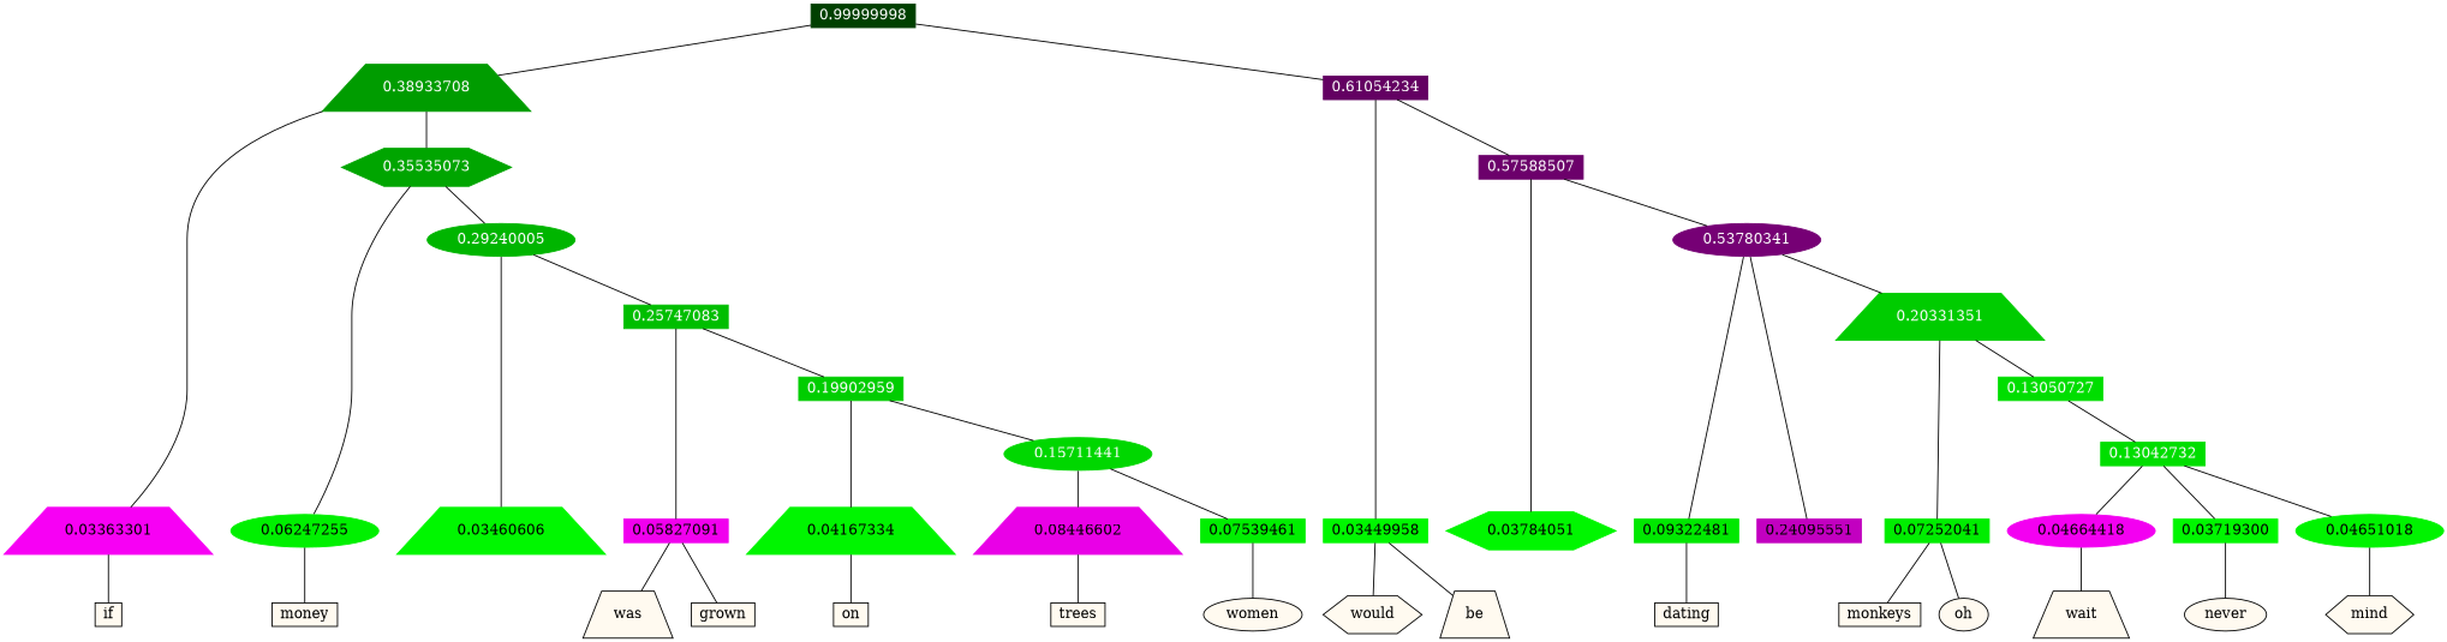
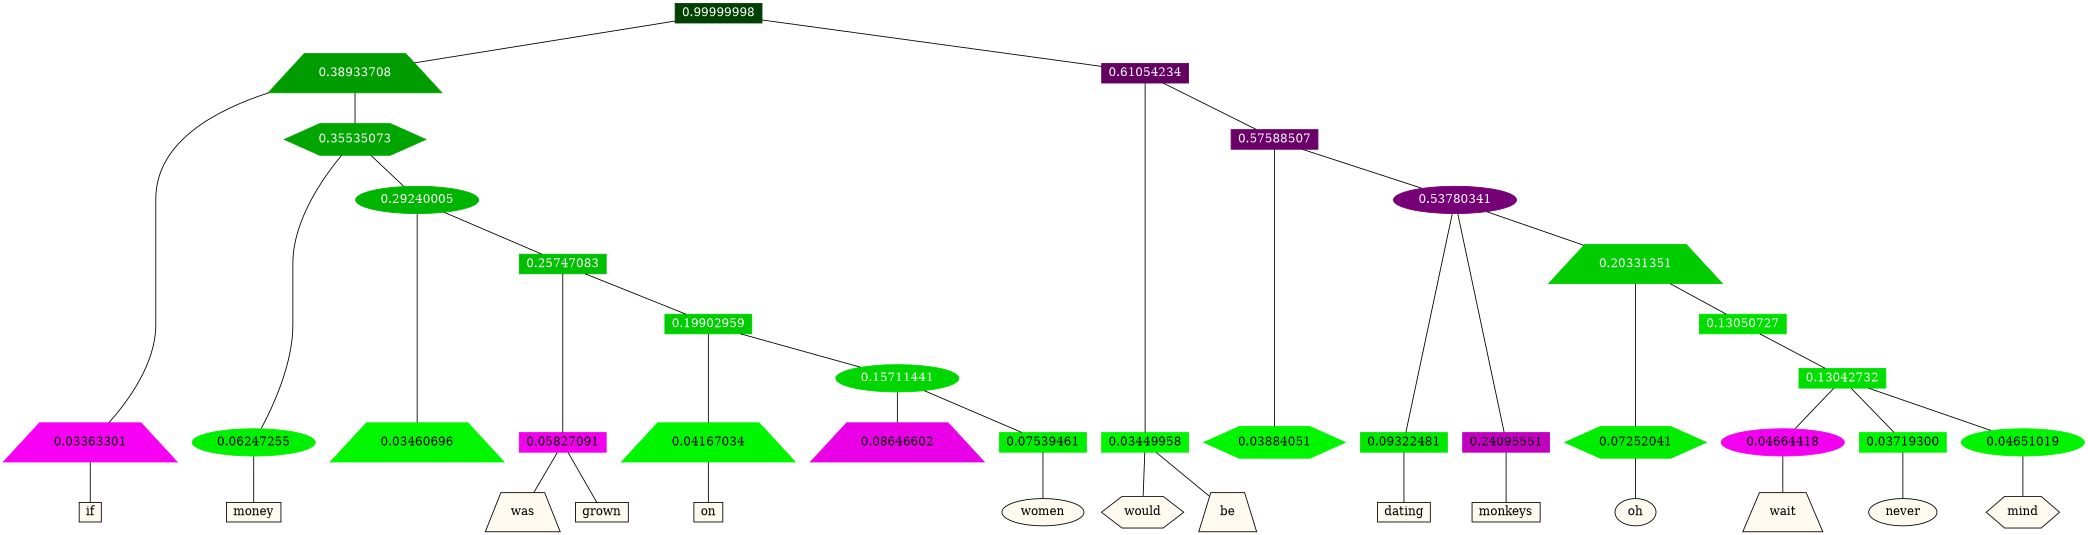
  graph {
    node [color=black format=png nodesep=0.001 ordering=out overlap_scaling=0.01 ranksep=0.001 shape=box style=filled]
    n1 [fillcolor=floralwhite height=0.15 label=if style="filled,solid" width=0.15]
    n2 [fillcolor=floralwhite height=0.15 label=money style="filled,solid" width=0.15]
    n3 [fillcolor=floralwhite height=0.15 label=was shape=trapezium style="filled,solid" width=0.15]
    n4 [fillcolor=floralwhite height=0.15 label=grown style="filled,solid" width=0.15]
    n5 [fillcolor=floralwhite height=0.15 label=on style="filled,solid" width=0.15]
-   n6 [fillcolor=floralwhite height=0.15 label=trees style="filled,solid" width=0.15]
    n7 [fillcolor=floralwhite height=0.15 label=women shape=ellipse style="filled,solid" width=0.15]
    n8 [fillcolor=floralwhite height=0.15 label=would shape=hexagon style="filled,solid" width=0.15]
    n9 [fillcolor=floralwhite height=0.15 label=be shape=trapezium style="filled,solid" width=0.15]
    n10 [fillcolor=floralwhite height=0.15 label=dating style="filled,solid" width=0.15]
    n11 [fillcolor=floralwhite height=0.15 label=monkeys style="filled,solid" width=0.15]
    n12 [fillcolor=floralwhite height=0.15 label=oh shape=ellipse style="filled,solid" width=0.15]
    n13 [fillcolor=floralwhite height=0.15 label=wait shape=trapezium style="filled,solid" width=0.15]
    n14 [fillcolor=floralwhite height=0.15 label=never shape=ellipse style="filled,solid" width=0.15]
    n15 [fillcolor=floralwhite height=0.15 label=mind shape=hexagon style="filled,solid" width=0.15]
    n16 [color="0.835 1.000 0.966" fontcolor=black height=0.15 label=0.03363301 shape=trapezium width=0.15]
    n17 [color="0.334 1.000 0.938" fontcolor=black height=0.15 label=0.06247255 shape=ellipse width=0.15]
-   n18 [color="0.334 1.000 0.965" fontcolor=black height=0.15 label=0.03460606 shape=trapezium width=0.15]
+   n18 [color="0.334 1.000 0.965" fontcolor=black height=0.15 label=0.03460696 shape=trapezium width=0.15]
    n19 [color="0.835 1.000 0.942" fontcolor=black height=0.15 label=0.05827091 width=0.15]
-   n20 [color="0.334 1.000 0.958" fontcolor=black height=0.15 label=0.04167334 shape=trapezium width=0.15]
-   n21 [color="0.835 1.000 0.914" fontcolor=black height=0.15 label=0.08446602 shape=trapezium width=0.15]
+   n20 [color="0.334 1.000 0.958" fontcolor=black height=0.15 label=0.04167034 shape=trapezium width=0.15]
+   n21 [color="0.835 1.000 0.914" fontcolor=black height=0.15 label=0.08646602 shape=trapezium width=0.15]
    n22 [color="0.334 1.000 0.930" fontcolor=black height=0.15 label=0.07539461 width=0.15]
    n23 [color="0.334 1.000 0.966" fontcolor=black height=0.15 label=0.03449958 width=0.15]
-   n24 [color="0.334 1.000 0.962" fontcolor=black height=0.15 label=0.03784051 shape=hexagon width=0.15]
+   n24 [color="0.334 1.000 0.962" fontcolor=black height=0.15 label=0.03884051 shape=hexagon width=0.15]
    n25 [color="0.334 1.000 0.907" fontcolor=black height=0.15 label=0.09322481 width=0.15]
    n26 [color="0.835 1.000 0.759" fontcolor=black height=0.15 label=0.24095551 width=0.15]
-   n27 [color="0.334 1.000 0.927" fontcolor=black height=0.15 label=0.07252041 width=0.15]
+   n27 [color="0.334 1.000 0.927" fontcolor=black height=0.15 label=0.07252041 shape=hexagon width=0.15]
    n28 [color="0.835 1.000 0.953" fontcolor=black height=0.15 label=0.04664418 shape=ellipse width=0.15]
    n29 [color="0.334 1.000 0.963" fontcolor=black height=0.15 label=0.03719300 width=0.15]
-   n30 [color="0.334 1.000 0.953" fontcolor=black height=0.15 label=0.04651018 shape=ellipse width=0.15]
+   n30 [color="0.334 1.000 0.953" fontcolor=black height=0.15 label=0.04651019 shape=ellipse width=0.15]
    n31 [color="0.334 1.000 0.250" fontcolor=grey99 height=0.15 label=0.99999998 width=0.15]
    n32 [color="0.334 1.000 0.611" fontcolor=grey99 height=0.15 label=0.38933708 shape=trapezium width=0.15]
    n33 [color="0.835 1.000 0.389" fontcolor=grey99 height=0.15 label=0.61054234 width=0.15]
    n34 [color="0.334 1.000 0.645" fontcolor=grey99 height=0.15 label=0.35535073 shape=hexagon width=0.15]
    n35 [color="0.835 1.000 0.424" fontcolor=grey99 height=0.15 label=0.57588507 width=0.15]
    n36 [color="0.334 1.000 0.708" fontcolor=grey99 height=0.15 label=0.29240005 shape=ellipse width=0.15]
    n37 [color="0.835 1.000 0.462" fontcolor=grey99 height=0.15 label=0.53780341 shape=ellipse width=0.15]
    n38 [color="0.334 1.000 0.743" fontcolor=grey99 height=0.15 label=0.25747083 width=0.15]
    n39 [color="0.334 1.000 0.797" fontcolor=grey99 height=0.15 label=0.20331351 shape=trapezium width=0.15]
    n40 [color="0.334 1.000 0.801" fontcolor=grey99 height=0.15 label=0.19902959 width=0.15]
    n41 [color="0.334 1.000 0.869" fontcolor=grey99 height=0.15 label=0.13050727 width=0.15]
    n42 [color="0.334 1.000 0.843" fontcolor=grey99 height=0.15 label=0.15711441 shape=ellipse width=0.15]
    n43 [color="0.334 1.000 0.870" fontcolor=grey99 height=0.15 label=0.13042732 width=0.15]
    subgraph sub_1 {
      rank=same
      n1
      n2
      n3
      n4
      n5
-     n6
      n7
      n8
      n9
      n10
      n11
      n12
      n13
      n14
      n15
    }
    subgraph sub_2 {
      rank=same
      n16
      n17
      n18
      n19
      n20
      n21
      n22
      n23
      n24
      n25
      n26
      n27
      n28
      n29
      n30
    }
    n16 -- n1
    n17 -- n2
    n19 -- n3
    n19 -- n4
    n20 -- n5
-   n21 -- n6
    n22 -- n7
    n23 -- n8
    n23 -- n9
    n25 -- n10
-   n27 -- n11
+   n26 -- n11
    n27 -- n12
    n28 -- n13
    n29 -- n14
    n30 -- n15
    n31 -- n32
    n31 -- n33
    n32 -- n16
    n32 -- n34
    n33 -- n23
    n33 -- n35
    n34 -- n17
    n34 -- n36
    n35 -- n24
    n35 -- n37
    n36 -- n18
    n36 -- n38
    n37 -- n25
    n37 -- n26
    n37 -- n39
    n38 -- n19
    n38 -- n40
    n39 -- n27
    n39 -- n41
    n40 -- n20
    n40 -- n42
    n41 -- n43
    n42 -- n21
    n42 -- n22
    n43 -- n28
    n43 -- n29
    n43 -- n30
  }
